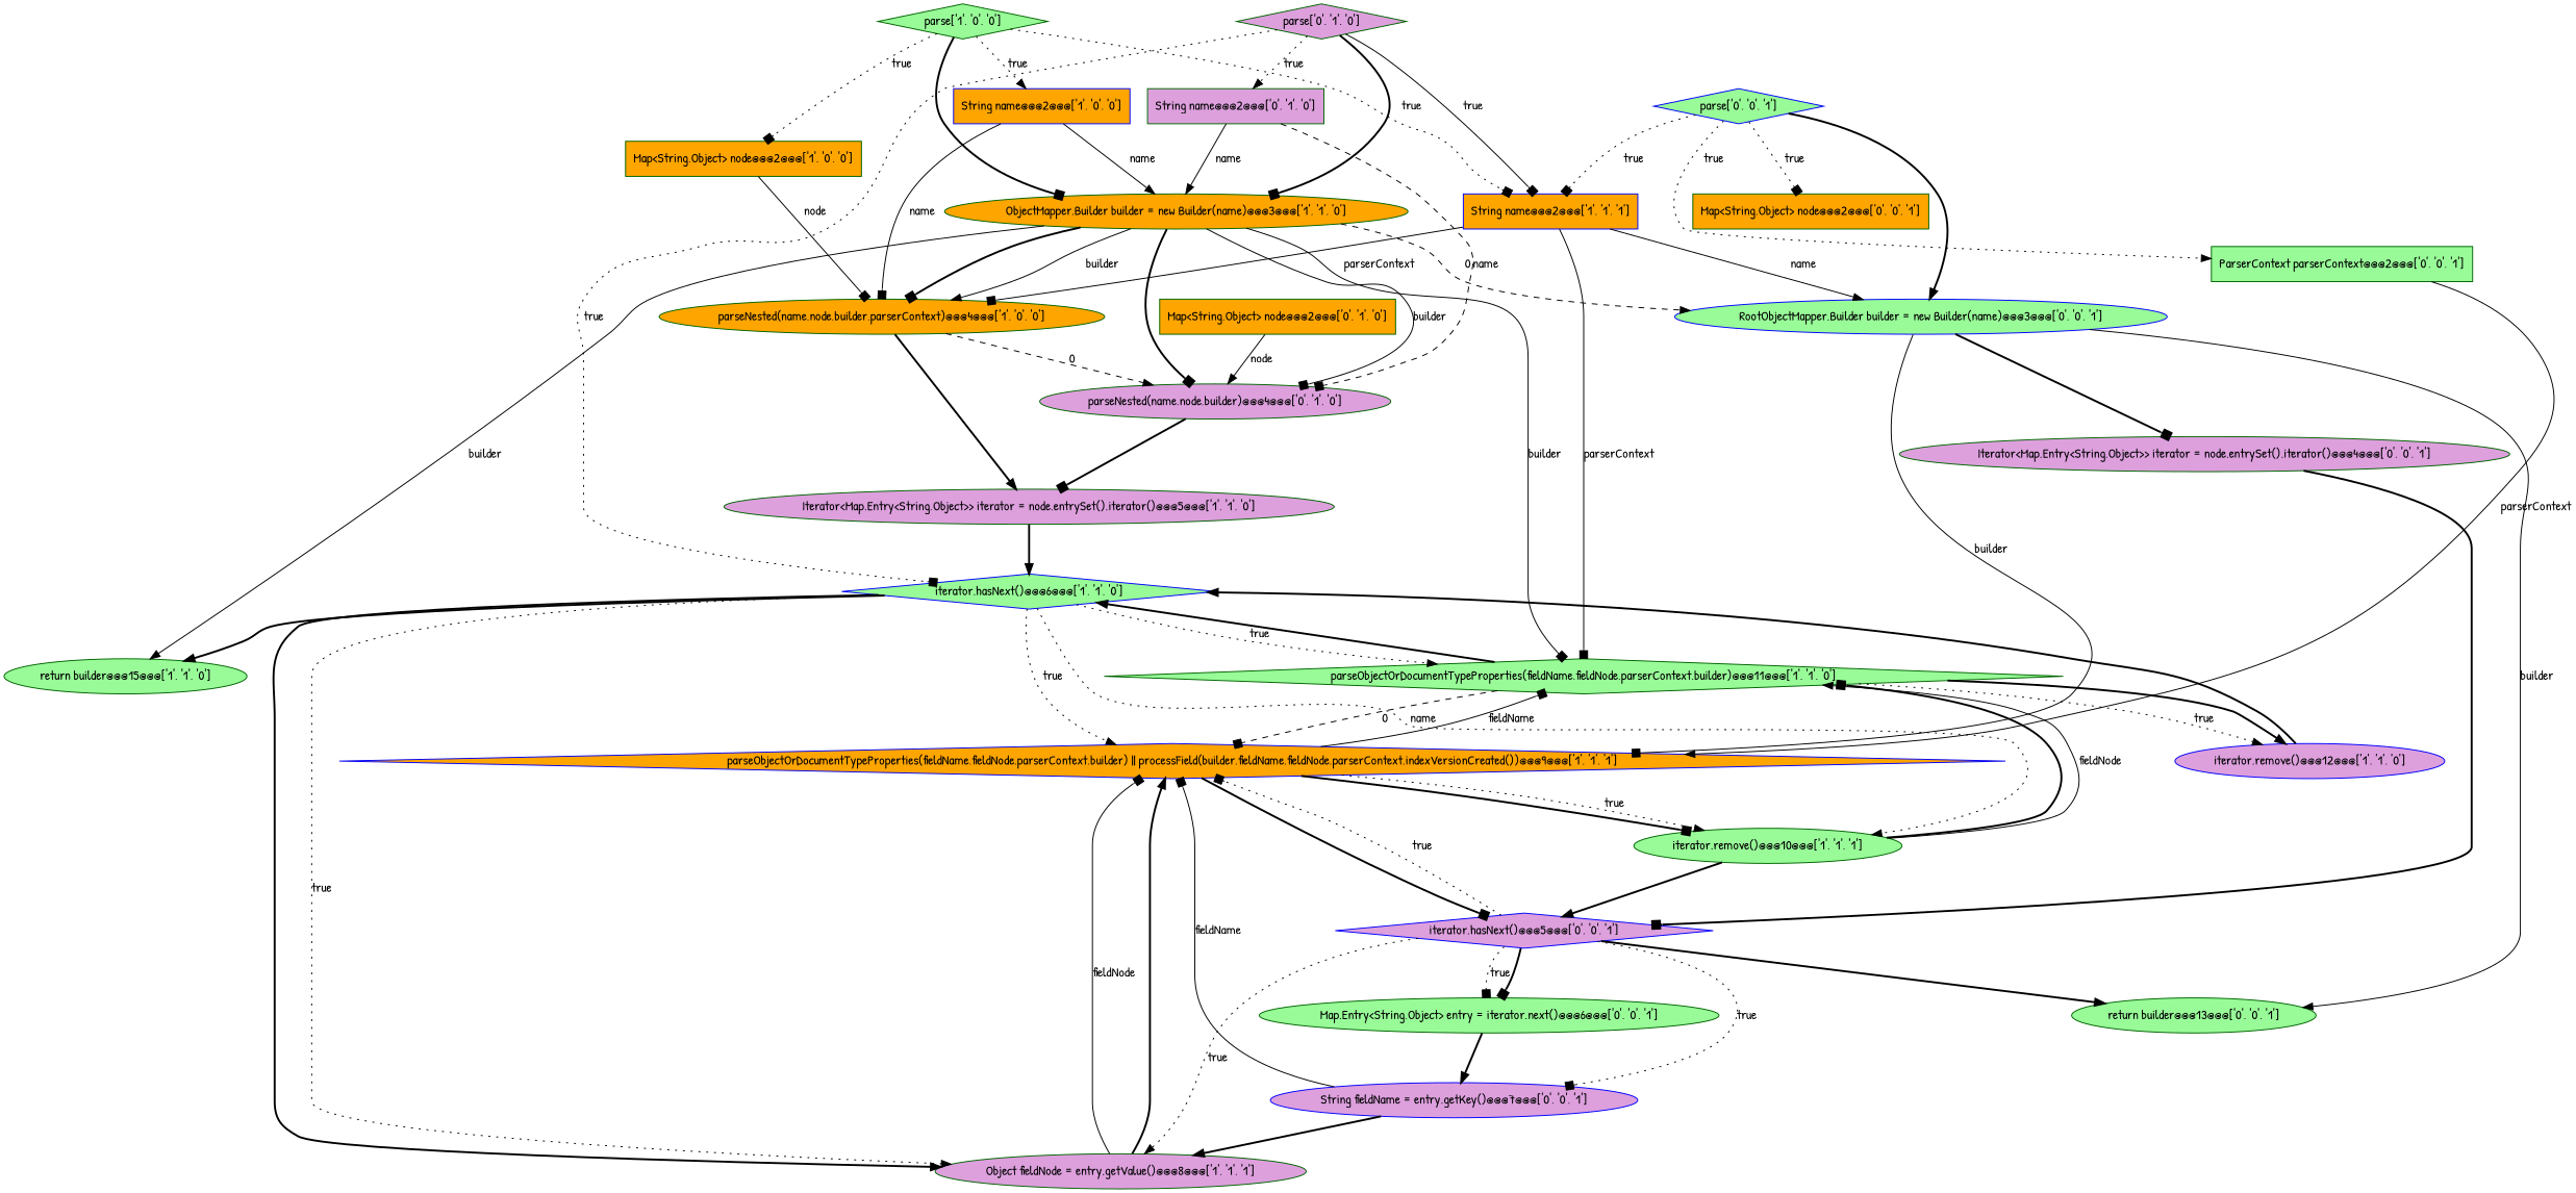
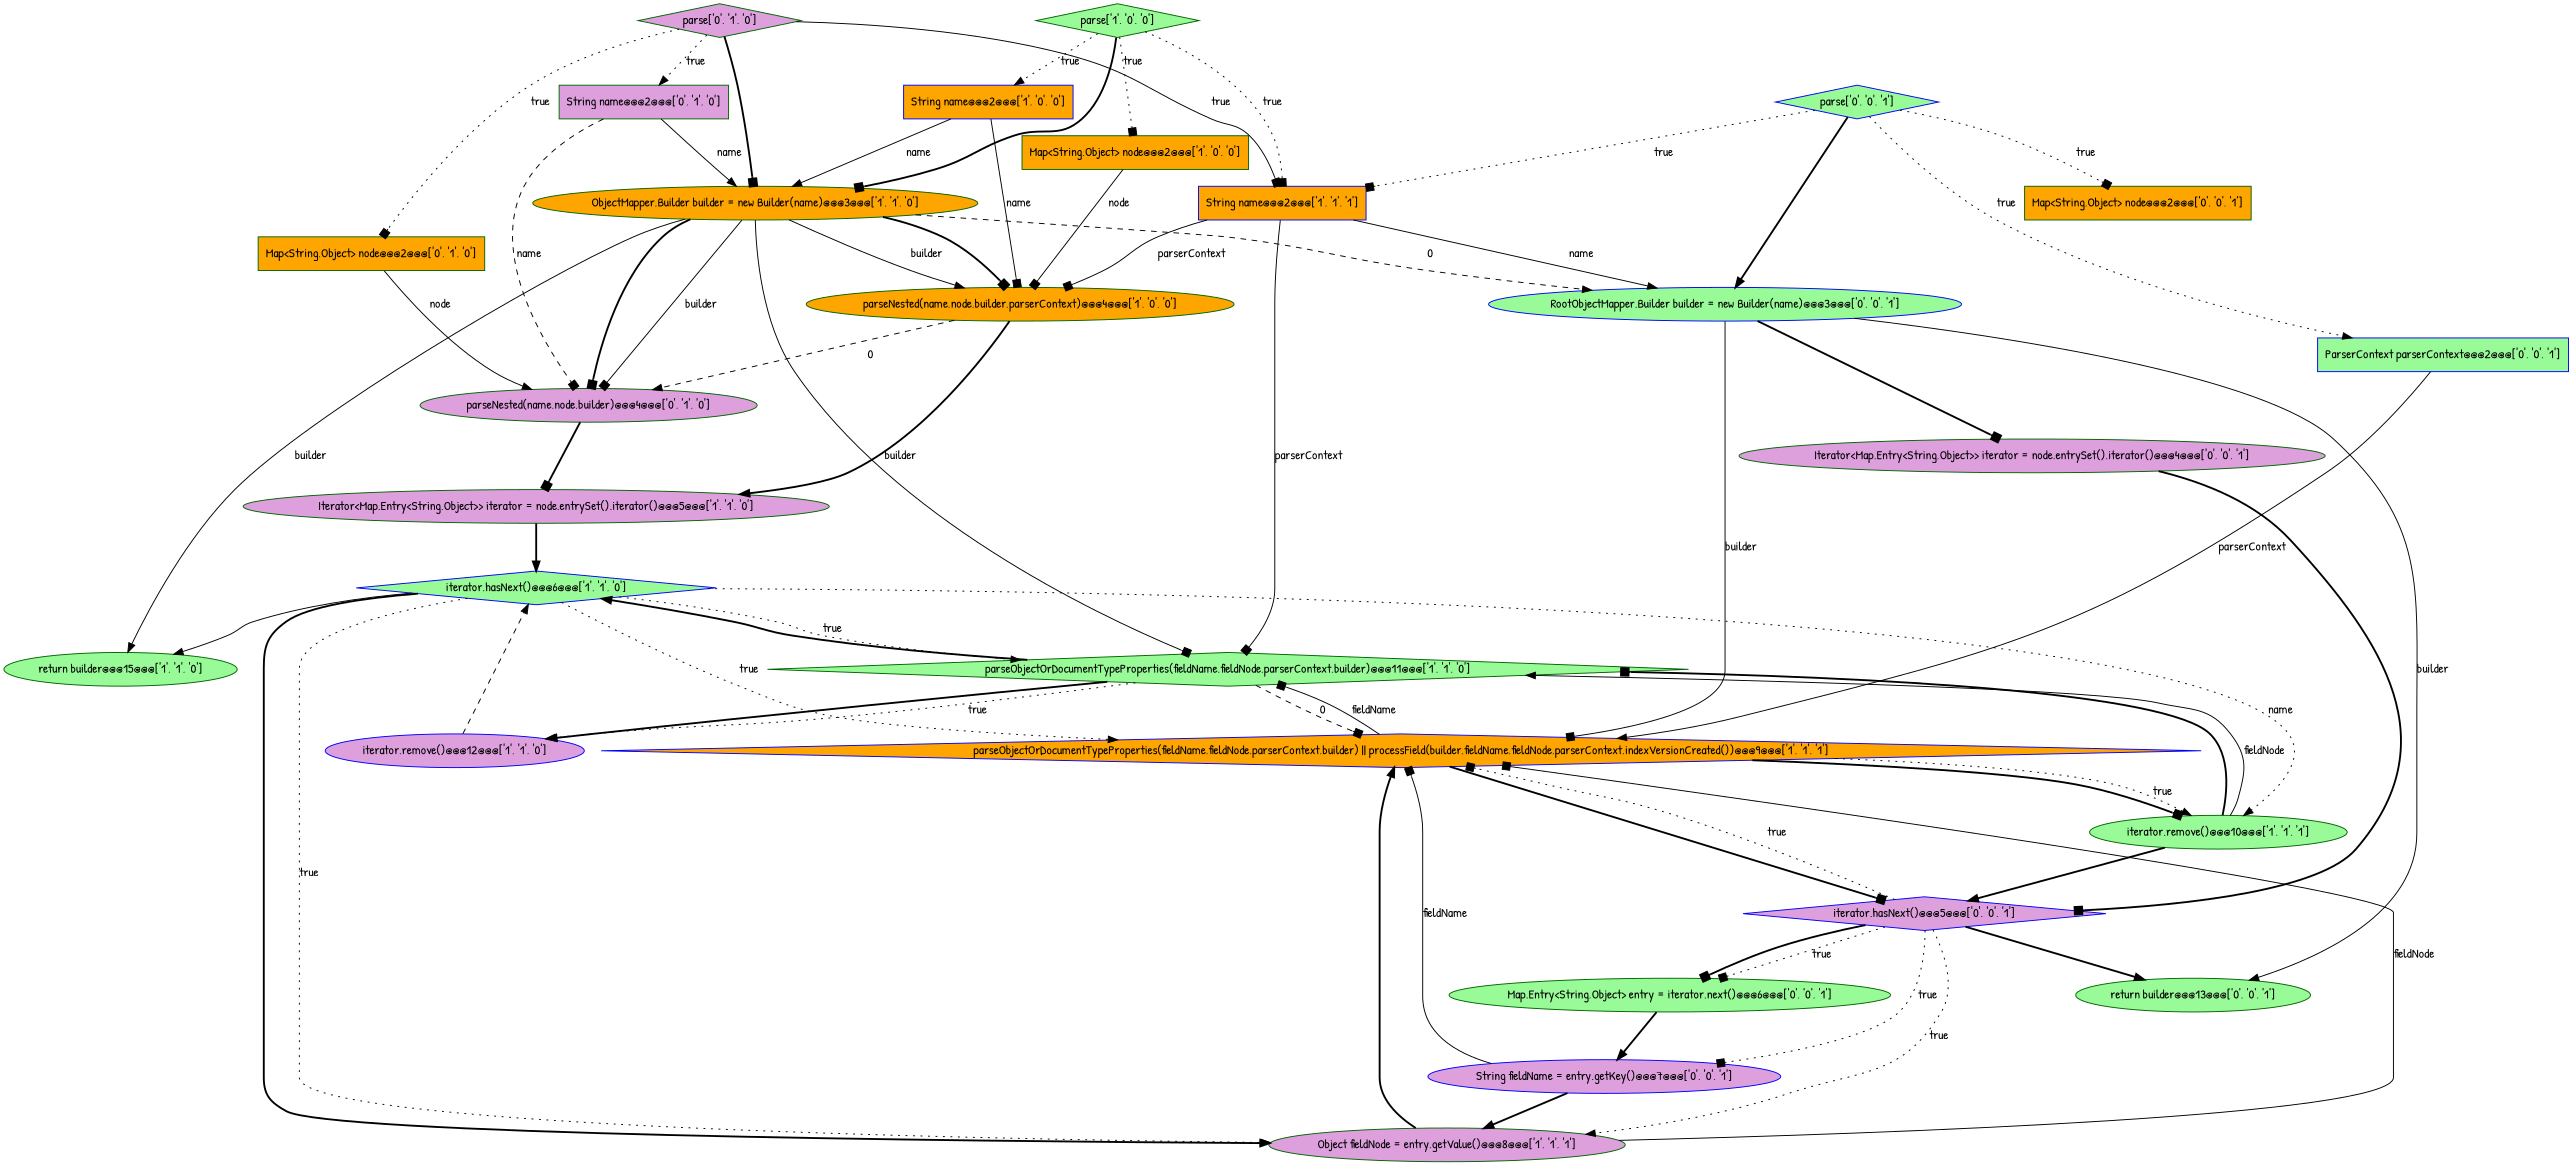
  digraph {
    fontname="Patrick Hand"
    node [color=darkgreen fillcolor=palegreen fontname="Patrick Hand" shape=ellipse style=filled]
    edge [arrowhead=normal fontname="Patrick Hand" style=bold]
    n1 [fillcolor=plum label="String name@@@2@@@['0', '1', '0']" shape=box]
    n2 [fillcolor=orange label="ObjectMapper.Builder builder = new Builder(name)@@@3@@@['1', '1', '0']"]
    n3 [fillcolor=plum label="parseNested(name,node,builder)@@@4@@@['0', '1', '0']"]
    n4 [fillcolor=orange label="parseNested(name,node,builder,parserContext)@@@4@@@['1', '0', '0']"]
    n5 [color=blue label="RootObjectMapper.Builder builder = new Builder(name)@@@3@@@['0', '0', '1']"]
    n6 [label="parseObjectOrDocumentTypeProperties(fieldName,fieldNode,parserContext,builder)@@@11@@@['1', '1', '0']" shape=diamond]
    n7 [label="return builder@@@15@@@['1', '1', '0']"]
    n8 [fillcolor=plum label="Iterator<Map.Entry<String,Object>> iterator = node.entrySet().iterator()@@@5@@@['1', '1', '0']"]
    n9 [color=blue label="iterator.hasNext()@@@6@@@['1', '1', '0']" shape=diamond]
    n10 [color=blue fillcolor=orange label="String name@@@2@@@['1', '1', '1']" shape=box]
    n11 [color=blue fillcolor=orange label="parseObjectOrDocumentTypeProperties(fieldName,fieldNode,parserContext,builder) || processField(builder,fieldName,fieldNode,parserContext.indexVersionCreated())@@@9@@@['1', '1', '1']" shape=diamond]
    n12 [label="return builder@@@13@@@['0', '0', '1']"]
    n13 [fillcolor=plum label="Iterator<Map.Entry<String,Object>> iterator = node.entrySet().iterator()@@@4@@@['0', '0', '1']"]
    n14 [color=blue fillcolor=plum label="iterator.remove()@@@12@@@['1', '1', '0']"]
    n15 [label="iterator.remove()@@@10@@@['1', '1', '1']"]
    n16 [color=blue fillcolor=plum label="iterator.hasNext()@@@5@@@['0', '0', '1']" shape=diamond]
    n17 [fillcolor=plum label="Object fieldNode = entry.getValue()@@@8@@@['1', '1', '1']"]
    n18 [color=blue fillcolor=plum label="String fieldName = entry.getKey()@@@7@@@['0', '0', '1']"]
    n19 [label="Map.Entry<String,Object> entry = iterator.next()@@@6@@@['0', '0', '1']"]
    n20 [fillcolor=orange label="Map<String,Object> node@@@2@@@['1', '0', '0']" shape=box]
    n21 [color=blue label="parse['0', '0', '1']" shape=diamond]
-   n22 [label="ParserContext parserContext@@@2@@@['0', '0', '1']" shape=box]
+   n22 [color=blue label="ParserContext parserContext@@@2@@@['0', '0', '1']" shape=box]
    n23 [fillcolor=orange label="Map<String,Object> node@@@2@@@['0', '0', '1']" shape=box]
    n24 [label="parse['1', '0', '0']" shape=diamond]
    n25 [color=blue fillcolor=orange label="String name@@@2@@@['1', '0', '0']" shape=box]
    n26 [fillcolor=orange label="Map<String,Object> node@@@2@@@['0', '1', '0']" shape=box]
    n27 [fillcolor=plum label="parse['0', '1', '0']" shape=diamond]
    n1 -> n2 [label=name style=solid]
    n1 -> n3 [arrowhead=box label=name style=dashed]
    n2 -> n3 [arrowhead=box]
    n2 -> n3 [arrowhead=box label=builder style=solid]
    n2 -> n4 [label=builder style=solid]
    n2 -> n4 [arrowhead=box]
    n2 -> n5 [label=0 style=dashed]
    n2 -> n6 [arrowhead=box label=builder style=solid]
    n2 -> n7 [label=builder style=solid]
    n3 -> n8 [arrowhead=box]
    n4 -> n3 [label=0 style=dashed]
    n4 -> n8
    n5 -> n11 [arrowhead=box label=builder style=solid]
    n5 -> n12 [label=builder style=solid]
    n5 -> n13 [arrowhead=box]
    n6 -> n9
    n6 -> n11 [arrowhead=box label=0 style=dashed]
    n6 -> n14
    n6 -> n14 [label=true style=dotted]
    n8 -> n9
    n9 -> n6 [label=true style=dotted]
-   n9 -> n7
+   n9 -> n7 [style=solid]
    n9 -> n11 [label=true style=dotted]
    n9 -> n15 [label=name style=dotted]
    n9 -> n17
    n9 -> n17 [label=true style=dotted]
    n10 -> n4 [arrowhead=box label=parserContext style=solid]
    n10 -> n5 [label=name style=solid]
    n10 -> n6 [arrowhead=box label=parserContext style=solid]
    n11 -> n6 [arrowhead=box label=fieldName style=solid]
    n11 -> n15 [arrowhead=box]
    n11 -> n15 [label=true style=dotted]
    n11 -> n16 [arrowhead=box]
    n13 -> n16 [arrowhead=box]
-   n14 -> n9
+   n14 -> n9 [style=dashed]
    n15 -> n6 [arrowhead=box]
    n15 -> n6 [label=fieldNode style=solid]
    n15 -> n16
    n16 -> n11 [arrowhead=box label=true style=dotted]
    n16 -> n12
    n16 -> n17 [label=true style=dotted]
    n16 -> n18 [arrowhead=box label=true style=dotted]
    n16 -> n19 [arrowhead=box label=true style=dotted]
    n16 -> n19 [arrowhead=box]
    n17 -> n11 [arrowhead=box label=fieldNode style=solid]
    n17 -> n11
    n18 -> n11 [arrowhead=box label=fieldName style=solid]
    n18 -> n17
    n19 -> n18
    n20 -> n4 [arrowhead=box label="node" style=solid]
    n21 -> n5
    n21 -> n10 [arrowhead=box label=true style=dotted]
    n21 -> n22 [label=true style=dotted]
    n21 -> n23 [arrowhead=box label=true style=dotted]
    n22 -> n11 [label=parserContext style=solid]
    n24 -> n2 [arrowhead=box]
    n24 -> n10 [arrowhead=box label=true style=dotted]
    n24 -> n20 [arrowhead=box label=true style=dotted]
    n24 -> n25 [label=true style=dotted]
    n25 -> n2 [label=name style=solid]
    n25 -> n4 [arrowhead=box label=name style=solid]
    n26 -> n3 [label="node" style=solid]
    n27 -> n1 [label=true style=dotted]
    n27 -> n2 [arrowhead=box]
    n27 -> n10 [arrowhead=box label=true style=solid]
-   n27 -> n9 [arrowhead=box label=true style=dotted]
+   n27 -> n26 [arrowhead=box label=true style=dotted]
  }
